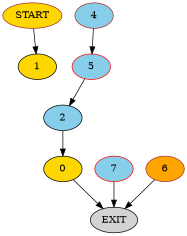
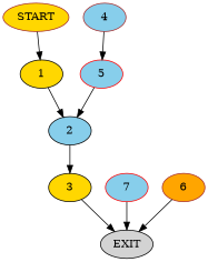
  digraph {
    node [color=black fillcolor=skyblue style=filled]
    n1 [color=brown fillcolor=gold label=START]
    1 [fillcolor=gold]
    2
    7 [color=red]
    n5 [fillcolor=lightgrey label=EXIT]
-   3 [fillcolor=gold label=0]
+   3 [fillcolor=gold]
    4 [color=brown]
    5 [color=red]
    6 [color=brown fillcolor=orange]
    n1 -> 1
+   1 -> 2
    2 -> 3
    7 -> n5
    3 -> n5
    4 -> 5
    5 -> 2
    6 -> n5
  }
